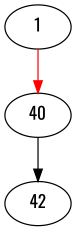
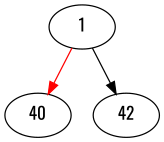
  strict digraph {
    fontname=Oswald
    node [fontname=Oswald]
    edge [fontname=Oswald]
    n1 [entry=true label=1]
    40
    42
    n1 -> 40 [color=red cond=false]
-   40 -> 42
+   n1 -> 42
  }
